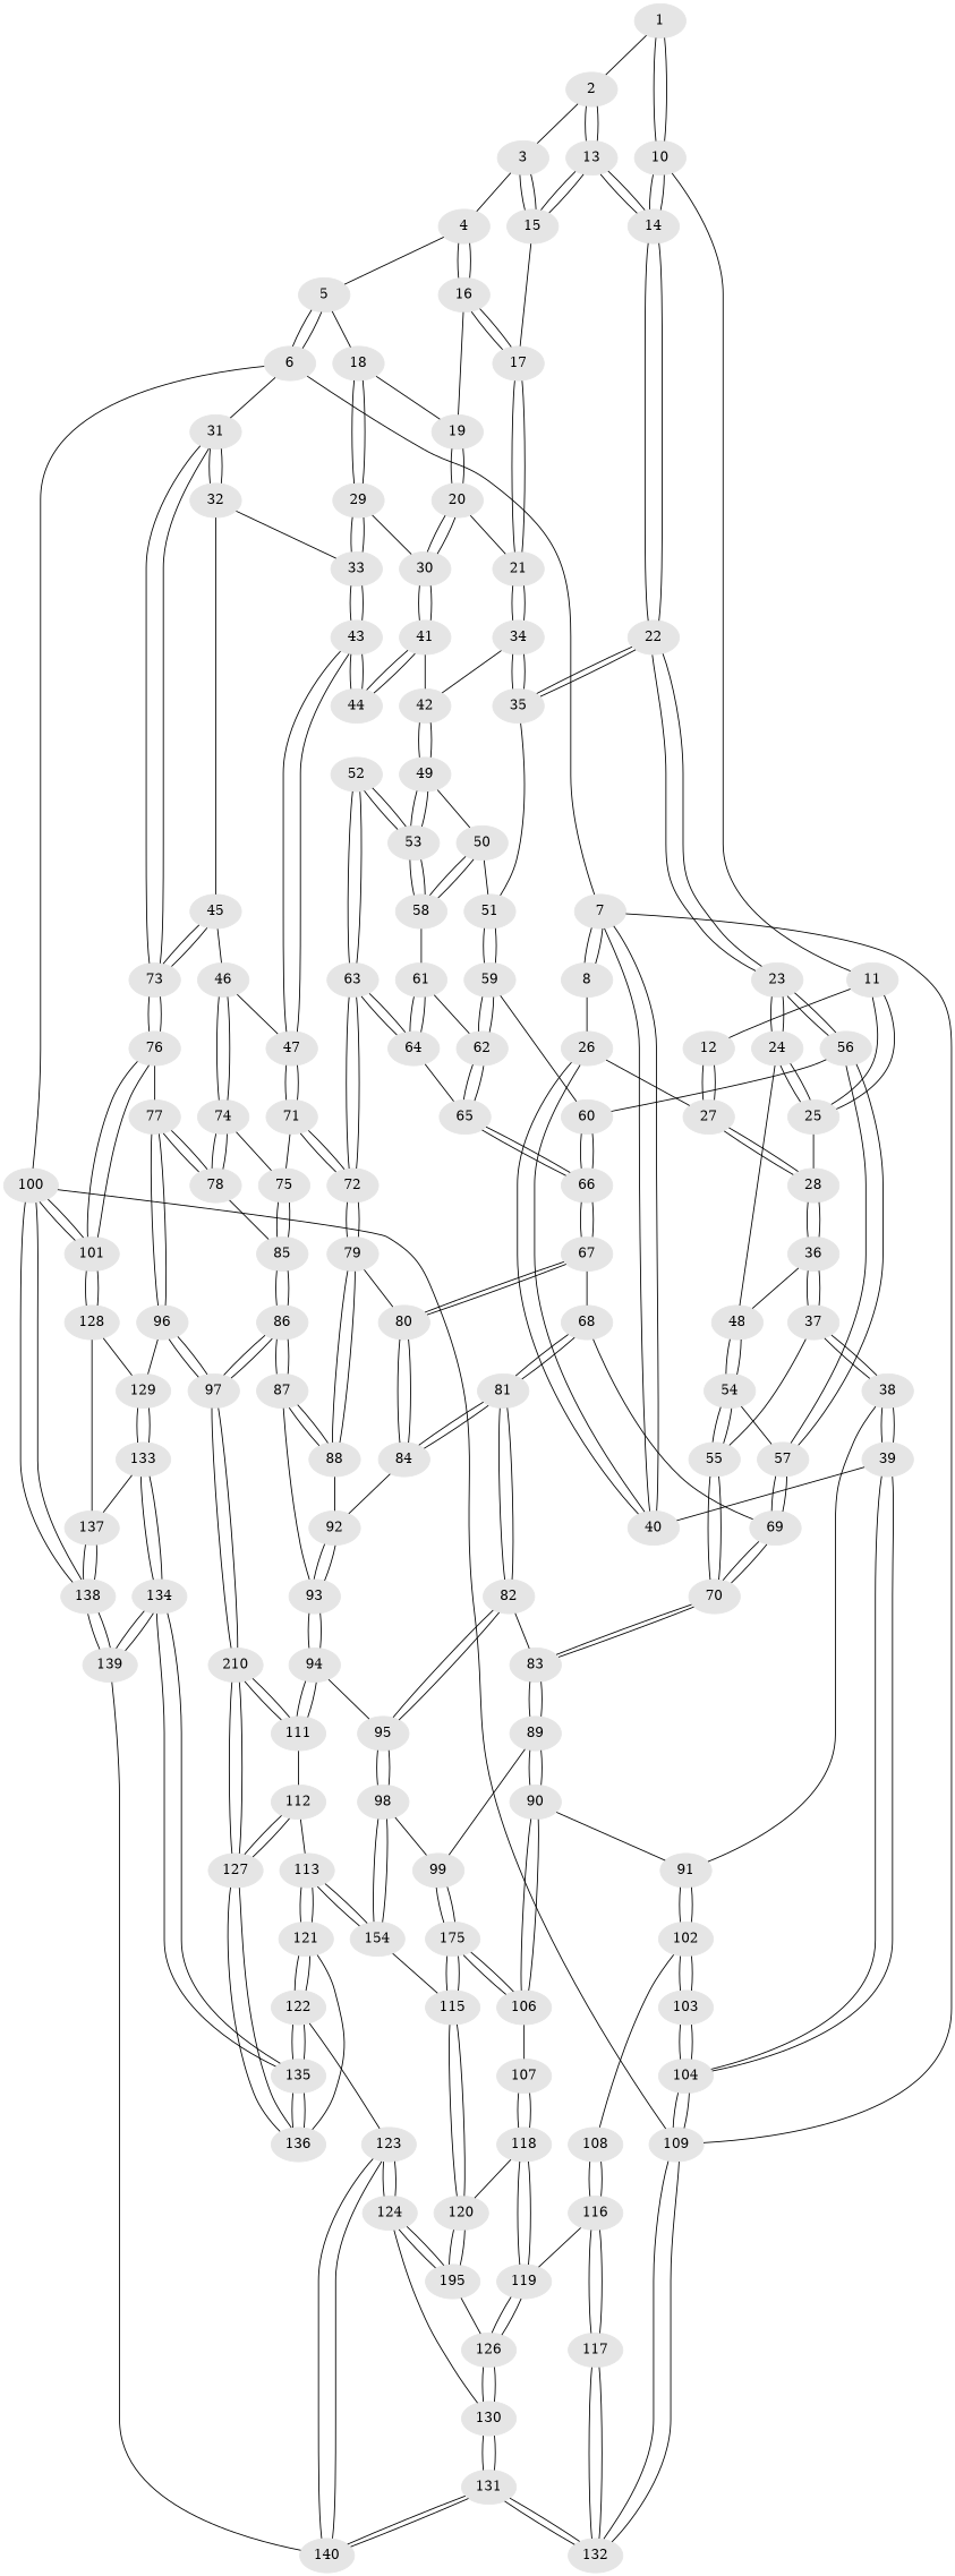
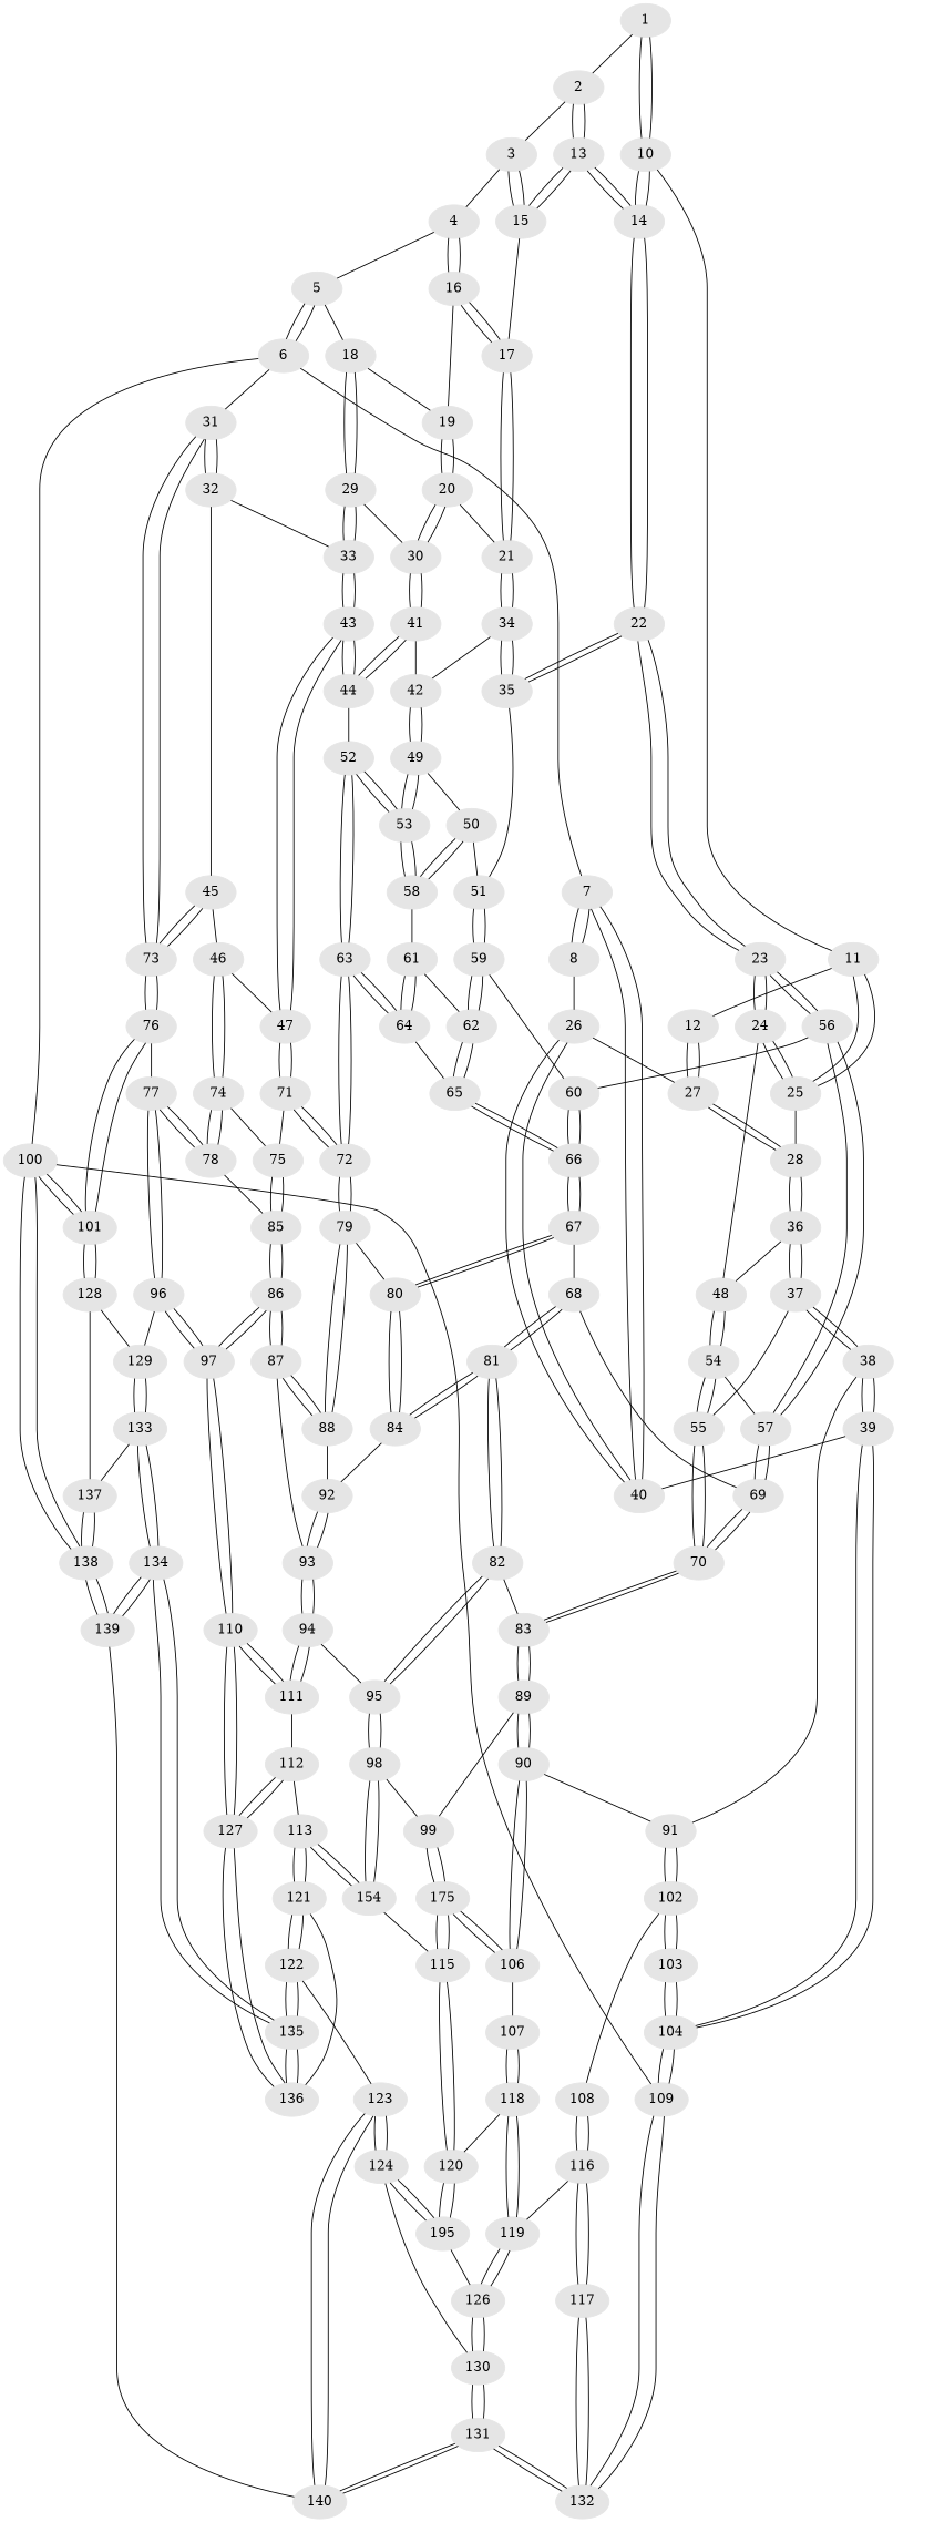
  graph {
    node [color=gray90 style=filled]
    1
    2
    10
    3
    13
    11
    14
    4
    15
    5
    16
    17
    6
    18
    19
    7
    31
    100
    29
    8
    40
    109
    32
    73
    101
    138
    26
    132
    27
    12
    25
    22
    28
    23
    35
    21
    20
    34
    30
    33
    41
    42
    24
    56
    51
    48
    57
    60
    54
    36
    37
    43
    44
    45
    76
    46
    47
    49
    59
    38
    55
    39
    91
    70
    104
    102
    52
    50
    53
    71
    63
    74
    75
    78
    72
    58
    61
    62
    64
    69
    83
    66
    65
    67
    79
    68
    80
    81
    84
    82
    89
    85
    88
    77
    86
    96
    128
    97
    129
    92
    95
    98
    90
    99
    93
    87
-   110 [label=210]
+   110
    94
    106
    n110 [label=175]
    107
    103
    108
    111
    112
    n116 [label=154]
    133
    127
    115
    139
    137
    116
    117
    120
    118
    119
    136
    113
    121
    122
    n131 [label=195]
    126
    130
    123
    135
    124
    140
    131
    134
    1 -- 2
    1 -- 10
    1 -- 10
    2 -- 3
    2 -- 13
    2 -- 13
    10 -- 11
    10 -- 14
    10 -- 14
    3 -- 4
    3 -- 15
    3 -- 15
    13 -- 14
    13 -- 14
    13 -- 15
    13 -- 15
    11 -- 12
    11 -- 25
    11 -- 25
    14 -- 22
    14 -- 22
    4 -- 5
    4 -- 16
    4 -- 16
    15 -- 17
    5 -- 6
    5 -- 6
    5 -- 18
    16 -- 17
    16 -- 17
    16 -- 19
    17 -- 21
    17 -- 21
    6 -- 7
    6 -- 31
    6 -- 100
    18 -- 19
    18 -- 29
    18 -- 29
    19 -- 20
    19 -- 20
    7 -- 8
    7 -- 8
    7 -- 40
    7 -- 40
-   7 -- 109
    31 -- 32
    31 -- 32
    31 -- 73
    31 -- 73
    100 -- 109
    100 -- 101
    100 -- 101
    100 -- 138
    100 -- 138
    29 -- 30
    29 -- 33
    29 -- 33
    8 -- 26
    109 -- 132
    109 -- 132
    32 -- 33
    32 -- 45
    73 -- 76
    73 -- 76
    101 -- 128
    101 -- 128
    138 -- 139
    138 -- 139
    26 -- 40
    26 -- 40
    26 -- 27
    27 -- 28
    27 -- 28
    12 -- 27
    12 -- 27
    25 -- 28
    22 -- 23
    22 -- 23
    22 -- 35
    22 -- 35
    28 -- 36
    28 -- 36
    23 -- 24
    23 -- 24
    23 -- 56
    23 -- 56
    35 -- 51
    21 -- 34
    21 -- 34
    20 -- 21
    20 -- 30
    20 -- 30
    34 -- 35
    34 -- 35
    34 -- 42
    30 -- 41
    30 -- 41
    33 -- 43
    33 -- 43
    41 -- 42
    41 -- 44
    41 -- 44
    42 -- 49
    42 -- 49
    24 -- 25
    24 -- 25
    24 -- 48
    56 -- 57
    56 -- 57
    56 -- 60
    51 -- 59
    51 -- 59
    48 -- 54
    48 -- 54
    57 -- 69
    57 -- 69
    60 -- 66
    60 -- 66
    54 -- 57
    54 -- 55
    54 -- 55
    36 -- 48
    36 -- 37
    36 -- 37
    37 -- 38
    37 -- 38
    37 -- 55
    43 -- 44
    43 -- 44
    43 -- 47
    43 -- 47
+   44 -- 52
    45 -- 73
    45 -- 73
    45 -- 46
    76 -- 101
    76 -- 101
    76 -- 77
    46 -- 47
    46 -- 74
    46 -- 74
    47 -- 71
    47 -- 71
    49 -- 50
    49 -- 53
    49 -- 53
    59 -- 60
    59 -- 62
    59 -- 62
    38 -- 39
    38 -- 39
    38 -- 91
    55 -- 70
    55 -- 70
    39 -- 40
    39 -- 104
    39 -- 104
    91 -- 102
    91 -- 102
    70 -- 83
    70 -- 83
    104 -- 109
    104 -- 109
    102 -- 103
    102 -- 103
    102 -- 108
    52 -- 53
    52 -- 53
    52 -- 63
    52 -- 63
    50 -- 51
    50 -- 58
    50 -- 58
    53 -- 58
    53 -- 58
    71 -- 75
    71 -- 72
    71 -- 72
    63 -- 72
    63 -- 72
    63 -- 64
    63 -- 64
    74 -- 75
    74 -- 78
    74 -- 78
    75 -- 85
    75 -- 85
    78 -- 85
    72 -- 79
    72 -- 79
    58 -- 61
    61 -- 62
    61 -- 64
    61 -- 64
    62 -- 65
    62 -- 65
    64 -- 65
    69 -- 70
    69 -- 70
    83 -- 89
    83 -- 89
    66 -- 67
    66 -- 67
    65 -- 66
    65 -- 66
    67 -- 68
    67 -- 80
    67 -- 80
    79 -- 80
    79 -- 88
    79 -- 88
    68 -- 69
    68 -- 81
    68 -- 81
    80 -- 84
    80 -- 84
    81 -- 84
    81 -- 84
    81 -- 82
    81 -- 82
    84 -- 92
    82 -- 83
    82 -- 95
    82 -- 95
    89 -- 90
    89 -- 90
    89 -- 99
    85 -- 86
    85 -- 86
    88 -- 92
    77 -- 78
    77 -- 78
    77 -- 96
    77 -- 96
    86 -- 97
    86 -- 97
    86 -- 87
    86 -- 87
    96 -- 97
    96 -- 97
    96 -- 129
    128 -- 129
    128 -- 137
    97 -- 110
    97 -- 110
    129 -- 133
    129 -- 133
    92 -- 93
    92 -- 93
    95 -- 98
    95 -- 98
    98 -- 99
    98 -- n116
    98 -- n116
    90 -- 91
    90 -- 106
    90 -- 106
    99 -- n110
    99 -- n110
    93 -- 94
    93 -- 94
    87 -- 88
    87 -- 88
    87 -- 93
    110 -- 111
    110 -- 111
    110 -- 127
    110 -- 127
    94 -- 95
    94 -- 111
    94 -- 111
    106 -- 107
    n110 -- 106
    n110 -- 106
    n110 -- 115
    n110 -- 115
    107 -- 118
    107 -- 118
    103 -- 104
    103 -- 104
    108 -- 116
    108 -- 116
    111 -- 112
    112 -- 127
    112 -- 127
    112 -- 113
    n116 -- 115
    133 -- 137
    133 -- 134
    133 -- 134
    127 -- 136
    127 -- 136
    115 -- 120
    115 -- 120
    139 -- 140
    137 -- 138
    137 -- 138
    116 -- 117
    116 -- 117
    116 -- 119
    117 -- 132
    117 -- 132
    120 -- n131
    120 -- n131
    118 -- 120
    118 -- 119
    118 -- 119
    119 -- 126
    119 -- 126
    113 -- n116
    113 -- n116
    113 -- 121
    113 -- 121
    121 -- 136
    121 -- 122
    121 -- 122
    122 -- 123
    122 -- 135
    122 -- 135
    n131 -- 126
    126 -- 130
    126 -- 130
    130 -- 131
    130 -- 131
    123 -- 124
    123 -- 124
    123 -- 140
    123 -- 140
    135 -- 136
    135 -- 136
    124 -- n131
    124 -- n131
    124 -- 130
    131 -- 132
    131 -- 132
    131 -- 140
    131 -- 140
    134 -- 139
    134 -- 139
    134 -- 135
    134 -- 135
  }
